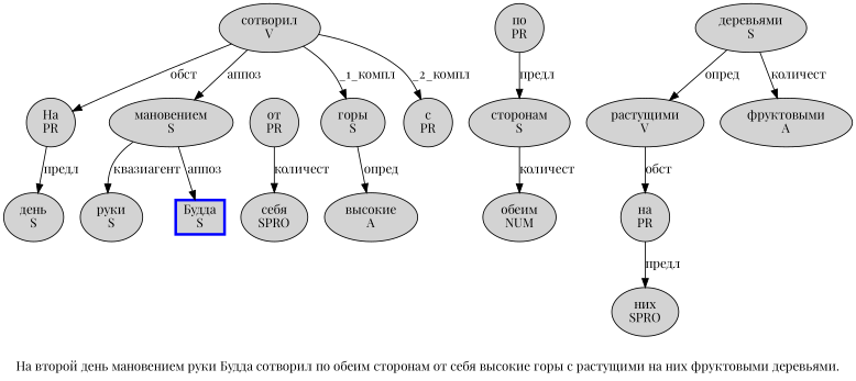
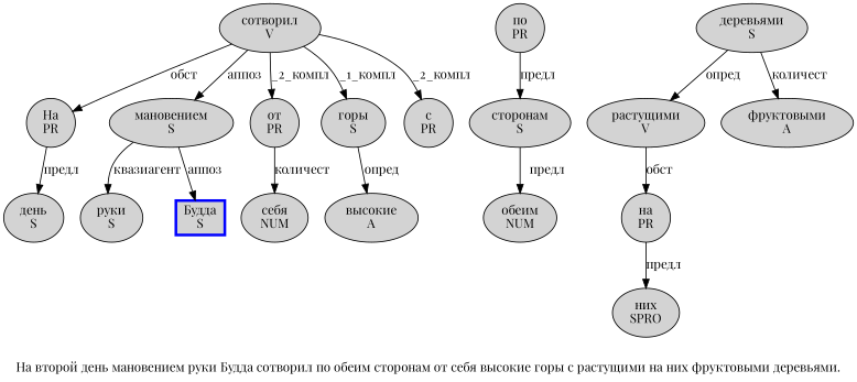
  digraph {
    fontname="Playfair Display"
    label="На второй день мановением руки Будда сотворил по обеим сторонам от себя высокие горы с растущими на них фруктовыми деревьями."
    node [fillcolor=lightgray fontname="Playfair Display" penwidth=1 shape=ellipse style=filled]
    edge [fontname="Playfair Display"]
    n1 [label="На\nPR"]
    n2 [label="день\nS"]
    n3 [label="мановением\nS"]
    n4 [label="руки\nS"]
    n5 [color=blue label="Будда\nS" penwidth=3 shape=box]
    n6 [label="сотворил\nV"]
    n7 [label="от\nPR"]
    n8 [label="горы\nS"]
    n9 [label="с\nPR"]
    n10 [label="по\nPR"]
    n11 [label="сторонам\nS"]
-   n12 [label="себя\nSPRO"]
+   n12 [label="себя\nNUM"]
    n13 [label="высокие\nA"]
    n14 [label="обеим\nNUM"]
    n15 [label="деревьями\nS"]
    n16 [label="растущими\nV"]
    n17 [label="фруктовыми\nA"]
    n18 [label="на\nPR"]
    n19 [label="них\nSPRO"]
    n1 -> n2 [label="предл"]
    n3 -> n4 [label="квазиагент"]
    n3 -> n5 [label="аппоз"]
    n6 -> n1 [label="обст"]
    n6 -> n3 [label="аппоз"]
+   n6 -> n7 [label="_2_компл"]
    n6 -> n8 [label="_1_компл"]
    n6 -> n9 [label="_2_компл"]
    n7 -> n12 [label="количест"]
    n8 -> n13 [label="опред"]
    n10 -> n11 [label="предл"]
-   n11 -> n14 [label="количест"]
+   n11 -> n14 [label="предл"]
    n15 -> n16 [label="опред"]
    n15 -> n17 [label="количест"]
    n16 -> n18 [label="обст"]
    n18 -> n19 [label="предл"]
  }
